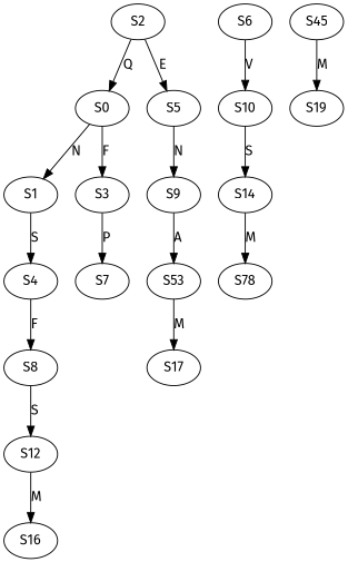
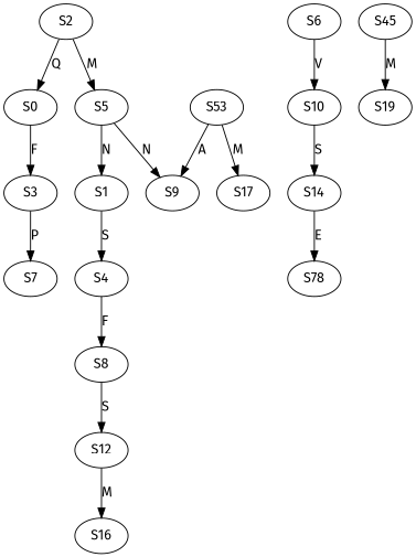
  strict digraph {
    fontname="Fira Sans"
    node [fontname="Fira Sans"]
    edge [fontname="Fira Sans"]
    S0
    S1
    S3
    S4
    S2
    S5
    S7
    S8
    S9
    S6
    S10
    S12
    n13 [label=S53]
    S14
    S16
    S17
    n17 [label=S78]
    n18 [label=S45]
    S19
-   S0 -> S1 [label=N]
+   S5 -> S1 [label=N]
    S0 -> S3 [label=F]
    S1 -> S4 [label=S]
    S3 -> S7 [label=P]
    S4 -> S8 [label=F]
    S2 -> S0 [label=Q]
-   S2 -> S5 [label=E]
+   S2 -> S5 [label=M]
    S5 -> S9 [label=N]
    S8 -> S12 [label=S]
-   S9 -> n13 [label=A]
+   n13 -> S9 [label=A]
    S6 -> S10 [label=V]
    S10 -> S14 [label=S]
    S12 -> S16 [label=M]
    n13 -> S17 [label=M]
-   S14 -> n17 [label=M]
+   S14 -> n17 [label=E]
    n18 -> S19 [label=M]
  }
